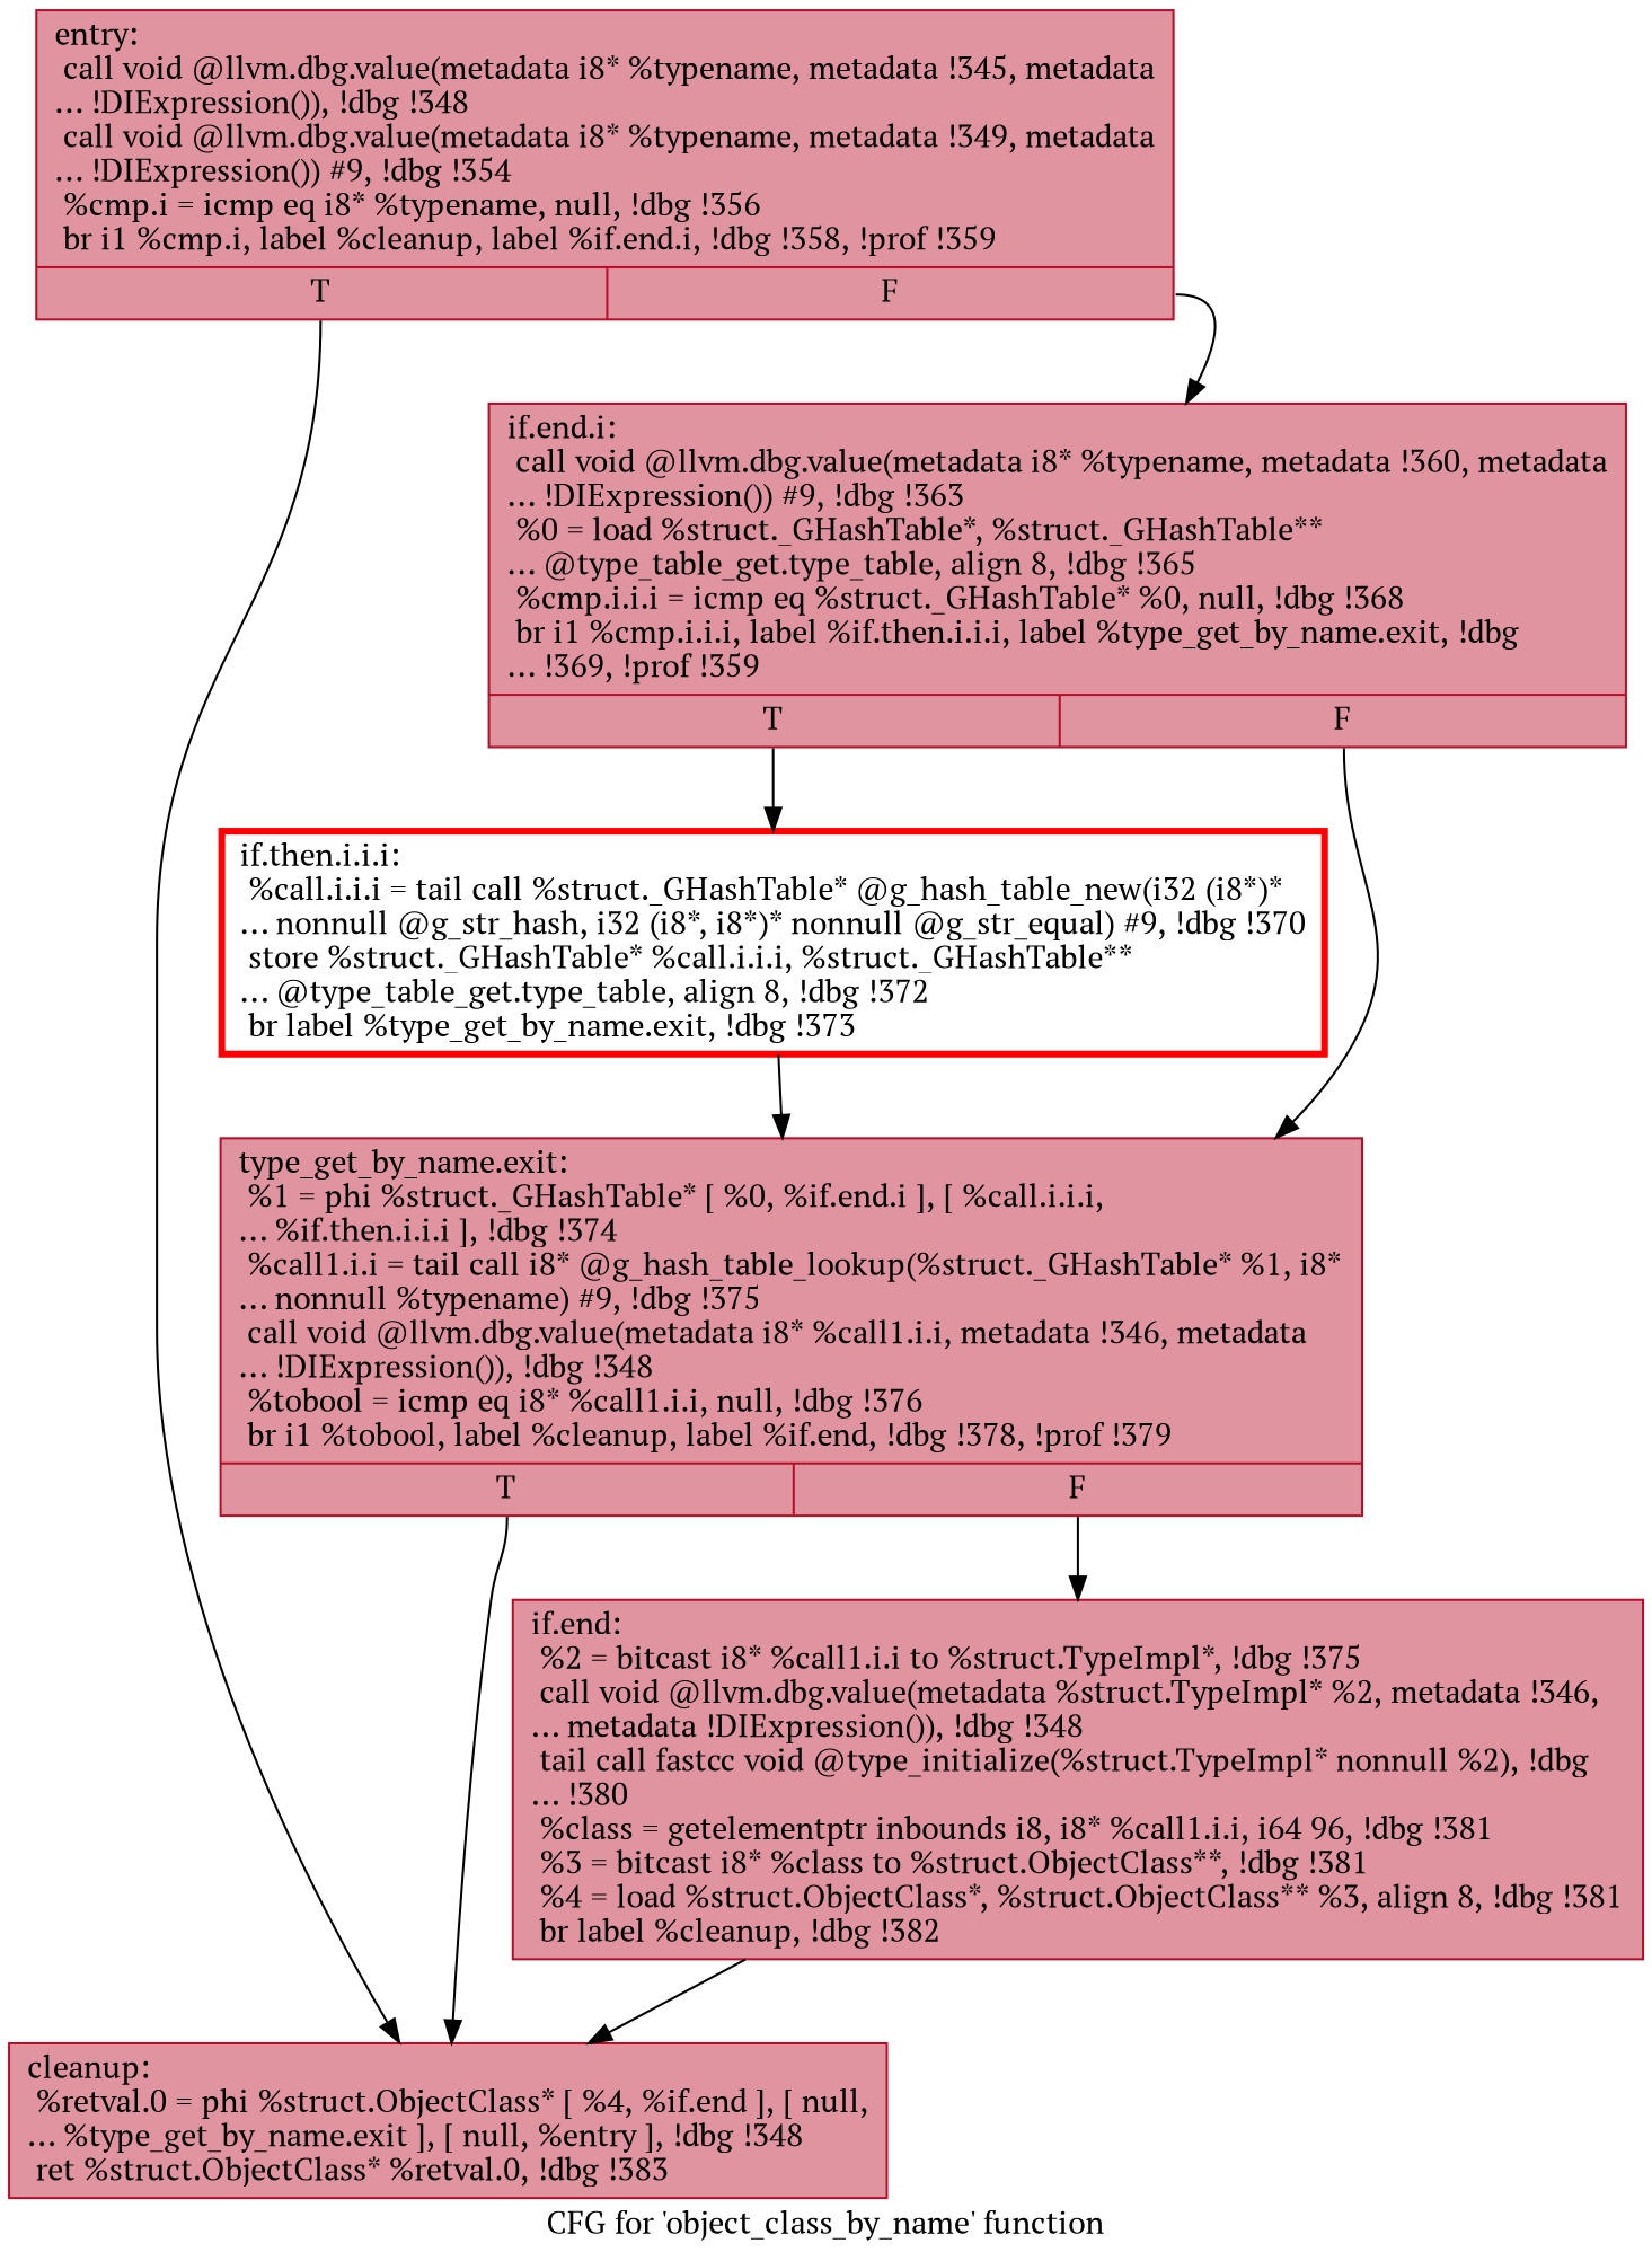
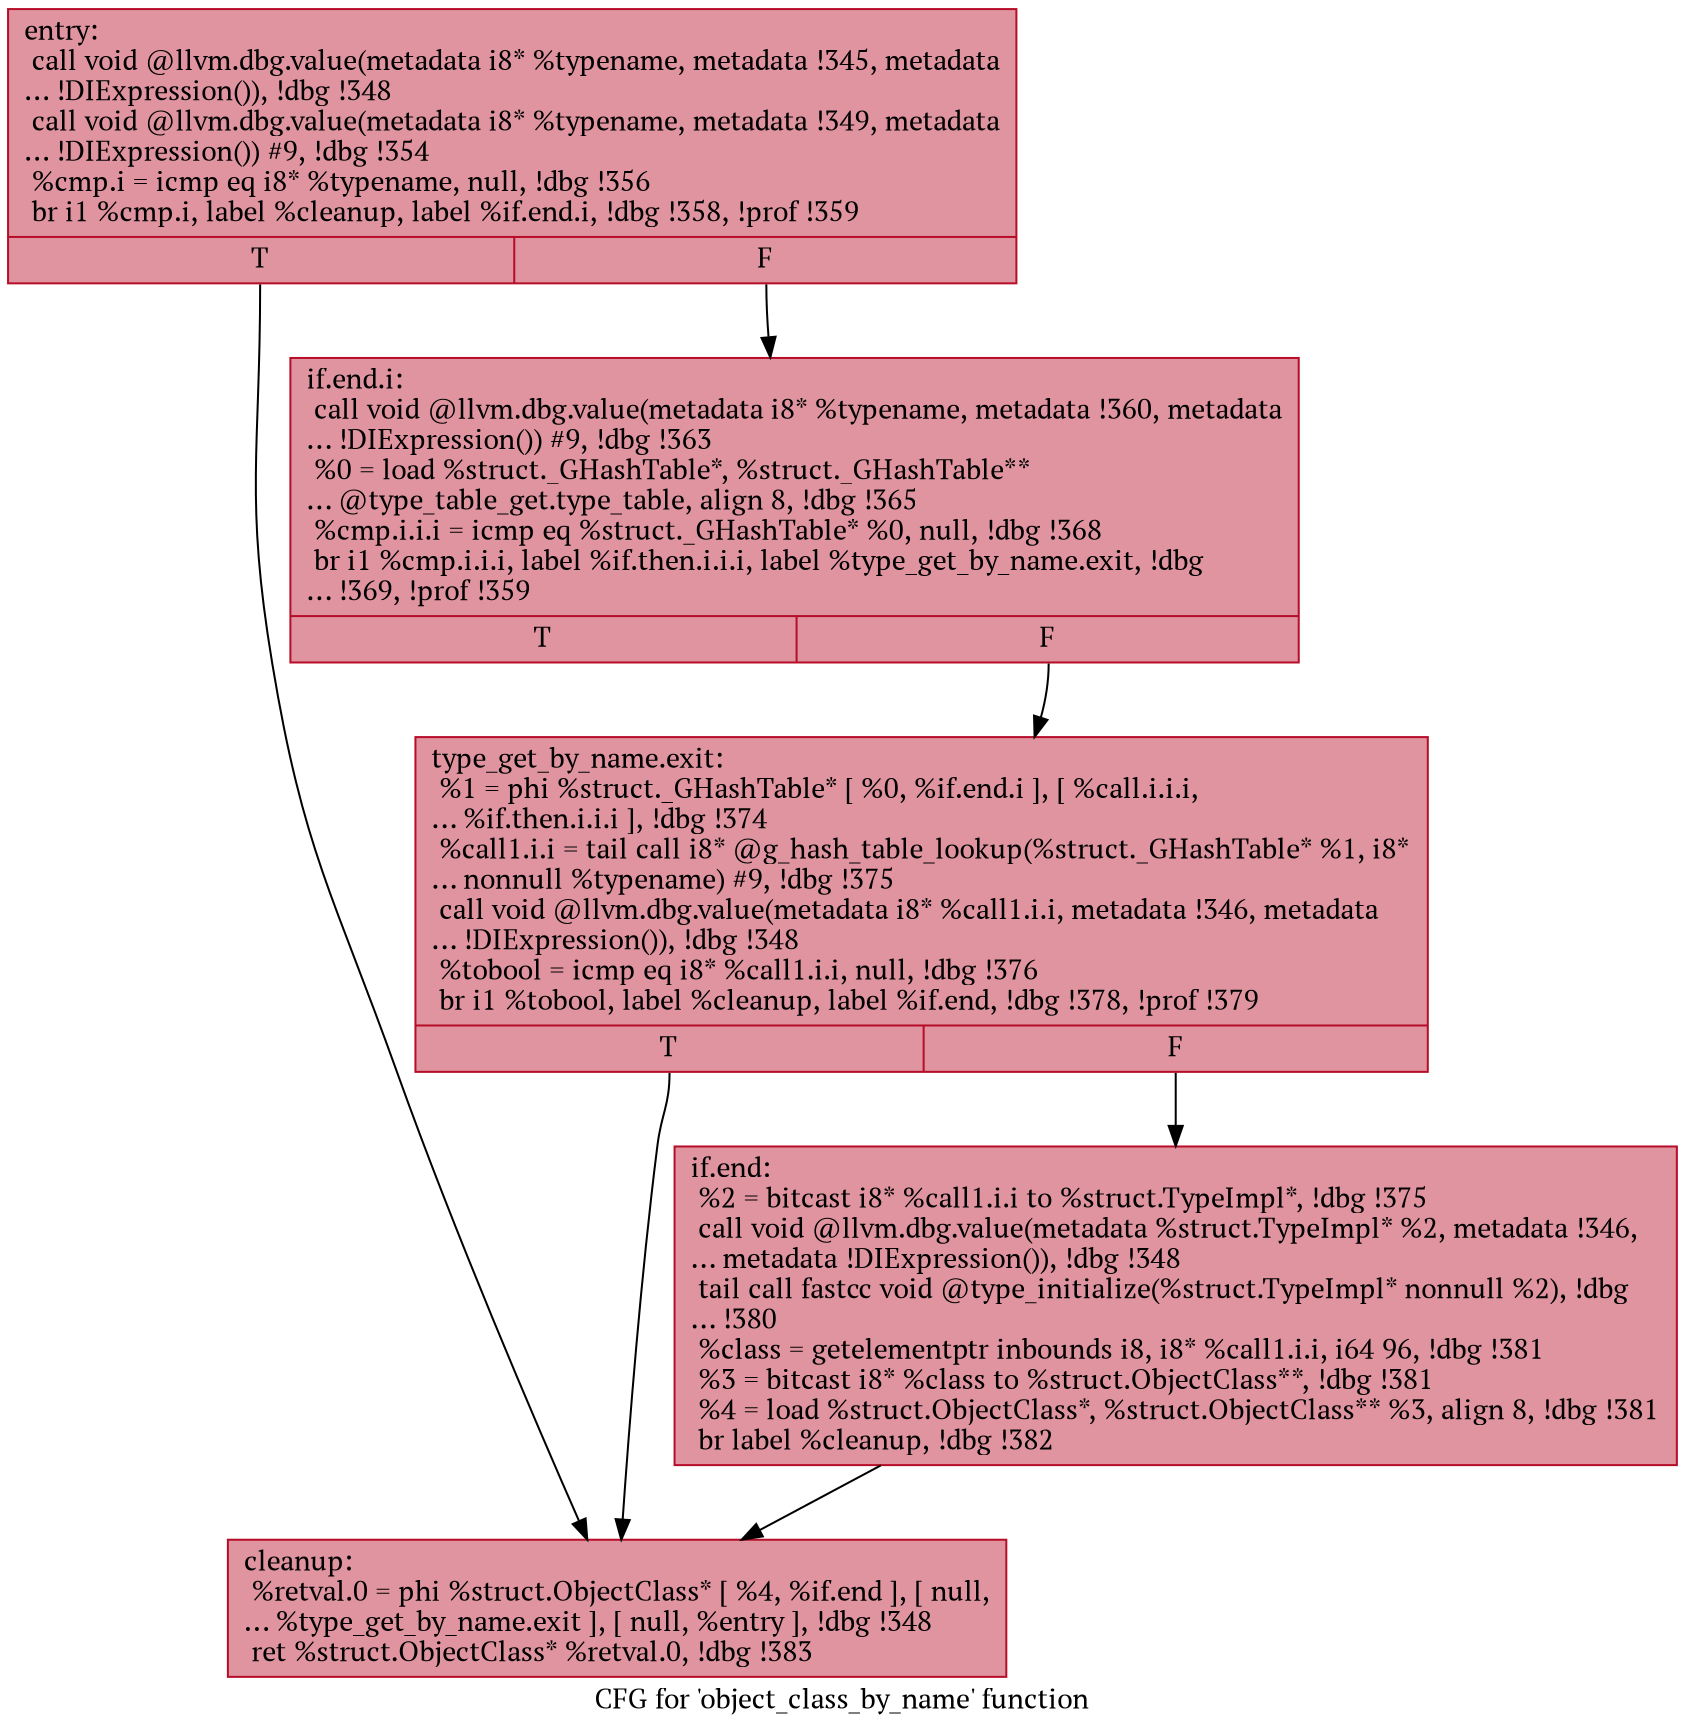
  digraph {
    label="CFG for 'object_class_by_name' function"
    fontname="PT Serif"
    node [color="#b70d28ff" fillcolor="#b70d2870" shape=record style=filled fontname="PT Serif"]
    edge [tailport=s0 fontname="PT Serif"]
    n1 [label="{entry:\l  call void @llvm.dbg.value(metadata i8* %typename, metadata !345, metadata\l... !DIExpression()), !dbg !348\l  call void @llvm.dbg.value(metadata i8* %typename, metadata !349, metadata\l... !DIExpression()) #9, !dbg !354\l  %cmp.i = icmp eq i8* %typename, null, !dbg !356\l  br i1 %cmp.i, label %cleanup, label %if.end.i, !dbg !358, !prof !359\l|{<s0>T|<s1>F}}"]
    n2 [label="{cleanup:                                          \l  %retval.0 = phi %struct.ObjectClass* [ %4, %if.end ], [ null,\l... %type_get_by_name.exit ], [ null, %entry ], !dbg !348\l  ret %struct.ObjectClass* %retval.0, !dbg !383\l}"]
    n3 [label="{if.end.i:                                         \l  call void @llvm.dbg.value(metadata i8* %typename, metadata !360, metadata\l... !DIExpression()) #9, !dbg !363\l  %0 = load %struct._GHashTable*, %struct._GHashTable**\l... @type_table_get.type_table, align 8, !dbg !365\l  %cmp.i.i.i = icmp eq %struct._GHashTable* %0, null, !dbg !368\l  br i1 %cmp.i.i.i, label %if.then.i.i.i, label %type_get_by_name.exit, !dbg\l... !369, !prof !359\l|{<s0>T|<s1>F}}"]
-   n4 [color=red label="{if.then.i.i.i:                                    \l  %call.i.i.i = tail call %struct._GHashTable* @g_hash_table_new(i32 (i8*)*\l... nonnull @g_str_hash, i32 (i8*, i8*)* nonnull @g_str_equal) #9, !dbg !370\l  store %struct._GHashTable* %call.i.i.i, %struct._GHashTable**\l... @type_table_get.type_table, align 8, !dbg !372\l  br label %type_get_by_name.exit, !dbg !373\l}" penwidth=3.0 fillcolor="" style=""]
    n5 [label="{type_get_by_name.exit:                            \l  %1 = phi %struct._GHashTable* [ %0, %if.end.i ], [ %call.i.i.i,\l... %if.then.i.i.i ], !dbg !374\l  %call1.i.i = tail call i8* @g_hash_table_lookup(%struct._GHashTable* %1, i8*\l... nonnull %typename) #9, !dbg !375\l  call void @llvm.dbg.value(metadata i8* %call1.i.i, metadata !346, metadata\l... !DIExpression()), !dbg !348\l  %tobool = icmp eq i8* %call1.i.i, null, !dbg !376\l  br i1 %tobool, label %cleanup, label %if.end, !dbg !378, !prof !379\l|{<s0>T|<s1>F}}"]
    n6 [label="{if.end:                                           \l  %2 = bitcast i8* %call1.i.i to %struct.TypeImpl*, !dbg !375\l  call void @llvm.dbg.value(metadata %struct.TypeImpl* %2, metadata !346,\l... metadata !DIExpression()), !dbg !348\l  tail call fastcc void @type_initialize(%struct.TypeImpl* nonnull %2), !dbg\l... !380\l  %class = getelementptr inbounds i8, i8* %call1.i.i, i64 96, !dbg !381\l  %3 = bitcast i8* %class to %struct.ObjectClass**, !dbg !381\l  %4 = load %struct.ObjectClass*, %struct.ObjectClass** %3, align 8, !dbg !381\l  br label %cleanup, !dbg !382\l}"]
    n1 -> n2
    n1 -> n3 [tailport=s1]
-   n3 -> n4
    n3 -> n5 [tailport=s1]
-   n4 -> n5 [tailport=""]
    n5 -> n2
    n5 -> n6 [tailport=s1]
    n6 -> n2 [tailport=""]
  }
